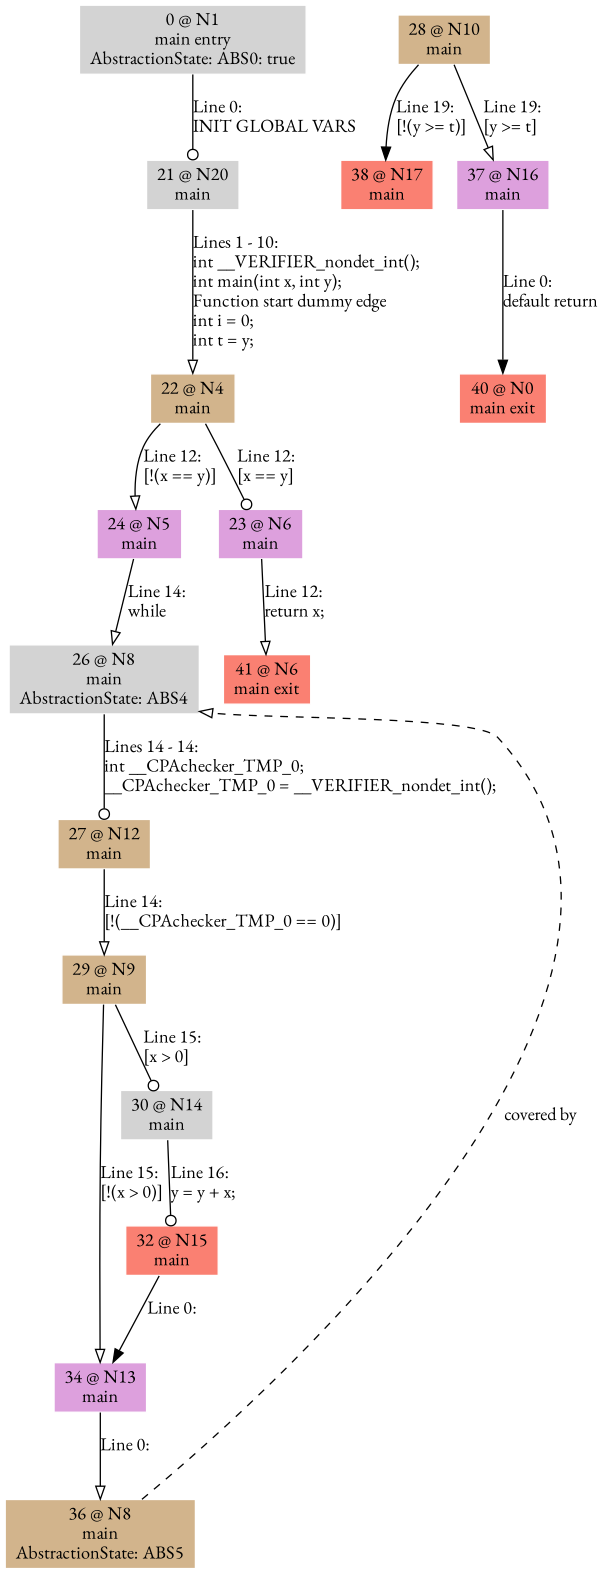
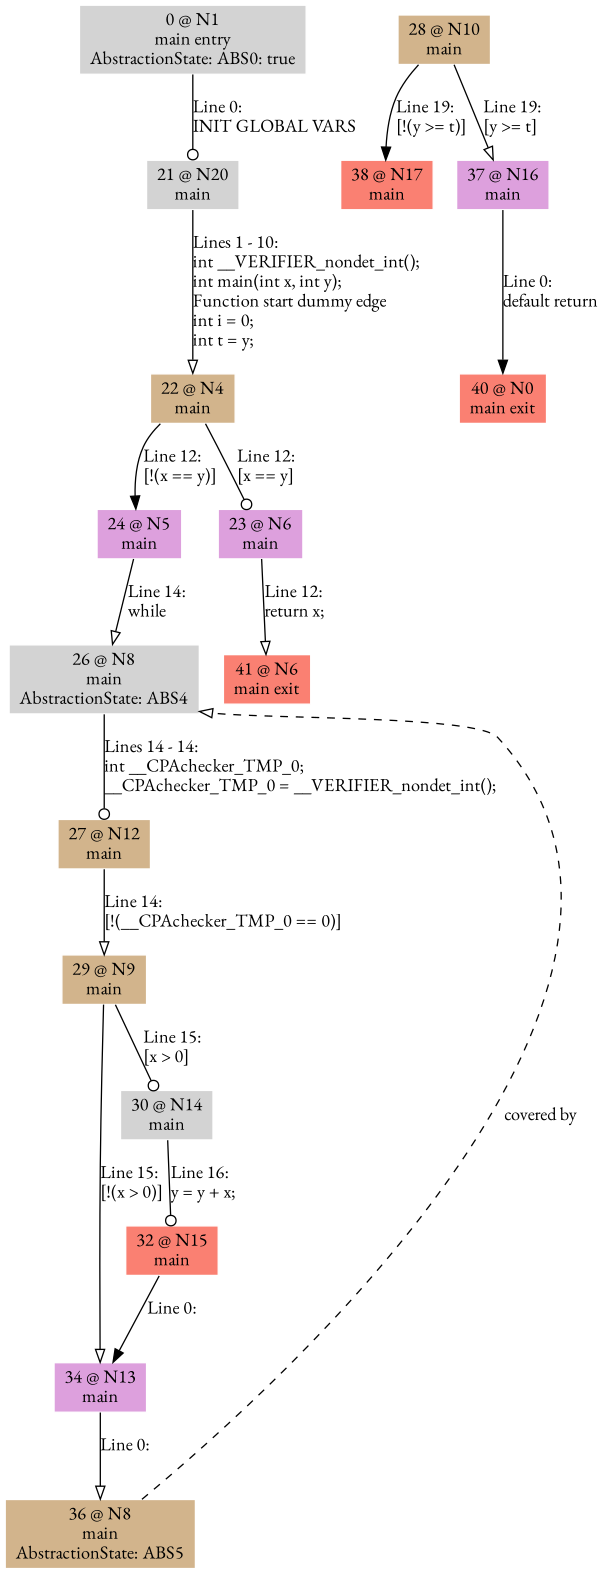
  digraph {
    fontname="EB Garamond"
    node [color=white fillcolor=tan fontname="EB Garamond" shape=box style=filled]
    edge [arrowhead=onormal fontname="EB Garamond"]
    n1 [fillcolor=lightgrey label="0 @ N1\nmain entry\nAbstractionState: ABS0: true\n"]
    n2 [fillcolor=lightgrey label="21 @ N20\nmain\n"]
    n3 [label="22 @ N4\nmain\n"]
    n4 [fillcolor=plum label="24 @ N5\nmain\n"]
    n5 [fillcolor=plum label="23 @ N6\nmain\n"]
    n6 [fillcolor=lightgrey label="26 @ N8\nmain\nAbstractionState: ABS4\n"]
    n7 [fillcolor=salmon label="41 @ N6\nmain exit\n"]
    n8 [label="27 @ N12\nmain\n"]
    n9 [label="29 @ N9\nmain\n"]
    n10 [fillcolor=plum label="34 @ N13\nmain\n"]
    n11 [fillcolor=lightgrey label="30 @ N14\nmain\n"]
    n12 [label="28 @ N10\nmain\n"]
    n13 [fillcolor=salmon label="38 @ N17\nmain\n"]
    n14 [fillcolor=plum label="37 @ N16\nmain\n"]
    n15 [label="36 @ N8\nmain\nAbstractionState: ABS5\n"]
    n16 [fillcolor=salmon label="32 @ N15\nmain\n"]
    n17 [fillcolor=salmon label="40 @ N0\nmain exit\n"]
    n1 -> n2 [arrowhead=odot label="Line 0: \lINIT GLOBAL VARS\l"]
    n2 -> n3 [label="Lines 1 - 10: \lint __VERIFIER_nondet_int();\lint main(int x, int y);\lFunction start dummy edge\lint i = 0;\lint t = y;\l"]
-   n3 -> n4 [label="Line 12: \l[!(x == y)]\l"]
+   n3 -> n4 [arrowhead=normal label="Line 12: \l[!(x == y)]\l"]
    n3 -> n5 [arrowhead=odot label="Line 12: \l[x == y]\l"]
    n4 -> n6 [label="Line 14: \lwhile\l"]
    n5 -> n7 [label="Line 12: \lreturn x;\l"]
    n6 -> n8 [arrowhead=odot label="Lines 14 - 14: \lint __CPAchecker_TMP_0;\l__CPAchecker_TMP_0 = __VERIFIER_nondet_int();\l"]
    n8 -> n9 [label="Line 14: \l[!(__CPAchecker_TMP_0 == 0)]\l"]
    n9 -> n10 [label="Line 15: \l[!(x > 0)]\l"]
    n9 -> n11 [arrowhead=odot label="Line 15: \l[x > 0]\l"]
    n10 -> n15 [label="Line 0: \l\l"]
    n11 -> n16 [arrowhead=odot label="Line 16: \ly = y + x;\l"]
    n12 -> n13 [arrowhead=normal label="Line 19: \l[!(y >= t)]\l"]
    n12 -> n14 [label="Line 19: \l[y >= t]\l"]
    n14 -> n17 [arrowhead=normal label="Line 0: \ldefault return\l"]
    n15 -> n6 [label="covered by" style=dashed weight=0]
    n16 -> n10 [arrowhead=normal label="Line 0: \l\l"]
  }
